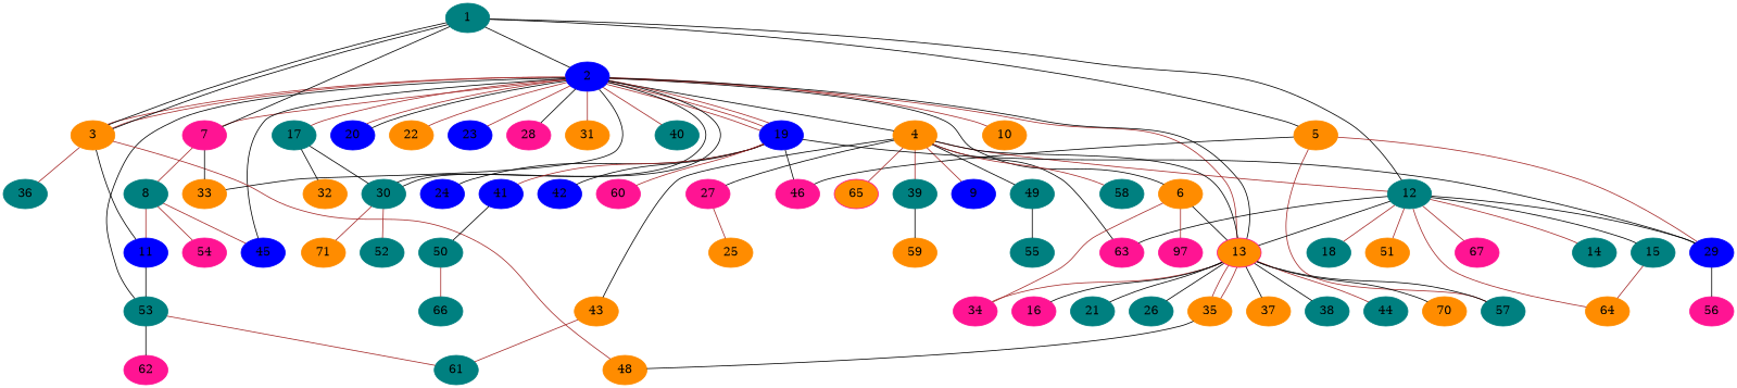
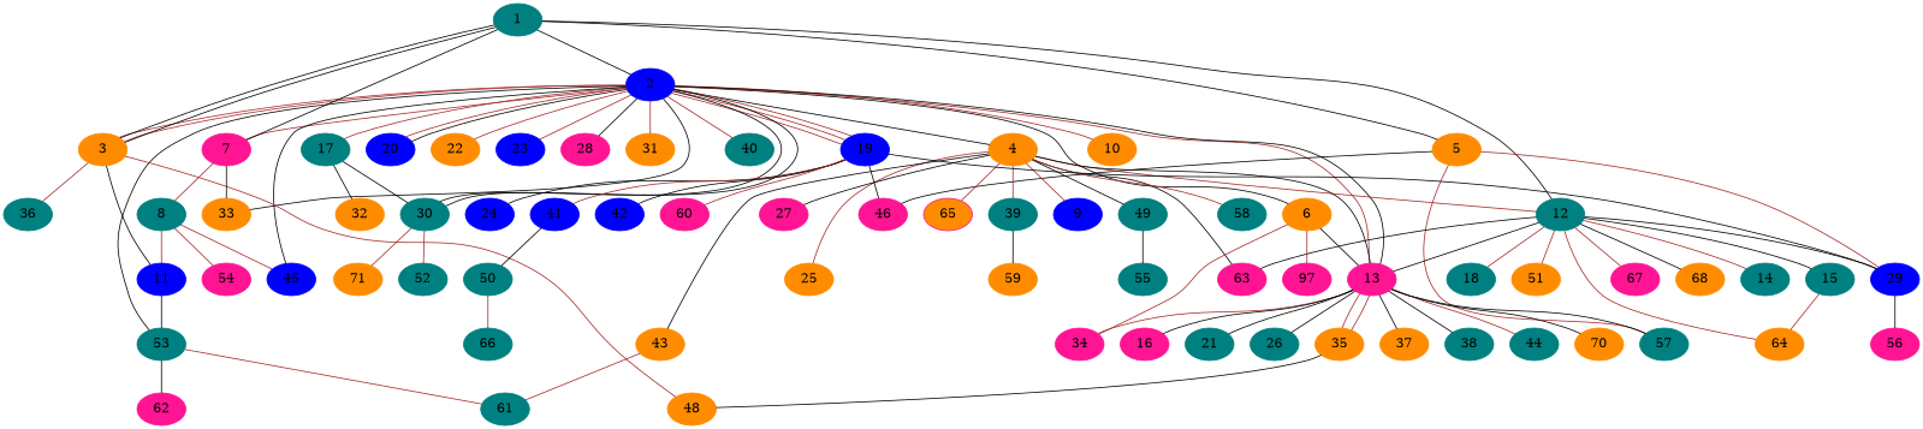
  graph {
    node [color=teal style=filled]
    edge [color=black]
    2 [color=blue]
    1
    3 [color=darkorange]
    5 [color=darkorange]
    7 [color=deeppink]
    12
    4 [color=darkorange]
    6 [color=darkorange]
    10 [color=darkorange]
-   13 [color=deeppink fillcolor=darkorange]
+   13 [color=deeppink]
    17
    19 [color=blue]
    20 [color=blue]
    22 [color=darkorange]
    23 [color=blue]
    28 [color=deeppink]
    30
    31 [color=darkorange]
    33 [color=darkorange]
    40
    45 [color=blue]
    53
    11 [color=blue]
    36
    48 [color=darkorange]
    29 [color=blue]
    46 [color=deeppink]
    57
    8
    63 [color=deeppink]
    14
    15
    18
    51 [color=darkorange]
    64 [color=darkorange]
    67 [color=deeppink]
+   68 [color=darkorange]
    9 [color=blue]
    25 [color=darkorange]
    27 [color=deeppink]
    39
    43 [color=darkorange]
    49
    58
    65 [color=deeppink fillcolor=darkorange]
    34 [color=deeppink]
    n47 [color=deeppink label=97]
    16 [color=deeppink]
    21
    26
    35 [color=darkorange]
    37 [color=darkorange]
    38
    44
    70 [color=darkorange]
    32 [color=darkorange]
    24 [color=blue]
    41 [color=blue]
    42 [color=blue]
    60 [color=deeppink]
    52
    71 [color=darkorange]
    61
    62 [color=deeppink]
    59 [color=darkorange]
    55
    56 [color=deeppink]
    54 [color=deeppink]
    50
    66
    2 -- 3 [color=brown]
    2 -- 3 [color=brown]
    2 -- 7 [color=brown]
    2 -- 4
    2 -- 6
    2 -- 10 [color=brown]
    2 -- 13 [color=brown]
    2 -- 13
    2 -- 17 [color=brown]
    2 -- 19 [color=brown]
    2 -- 19 [color=brown]
    2 -- 19 [color=brown]
    2 -- 20 [color=brown]
    2 -- 20
    2 -- 22 [color=brown]
    2 -- 23 [color=brown]
    2 -- 28
    2 -- 30
    2 -- 30
    2 -- 31 [color=brown]
    2 -- 33
    2 -- 40 [color=brown]
    2 -- 45
    2 -- 53
    1 -- 2
    1 -- 3
    1 -- 3
    1 -- 5
    1 -- 7
    1 -- 12
    3 -- 11
    3 -- 36 [color=brown]
    3 -- 48 [color=brown]
    5 -- 29 [color=brown]
    5 -- 46
    5 -- 57 [color=brown]
    7 -- 33
    7 -- 8 [color=brown]
    12 -- 13
    12 -- 29
    12 -- 63
    12 -- 14 [color=brown]
    12 -- 15
    12 -- 18 [color=brown]
    12 -- 51 [color=brown]
    12 -- 64 [color=brown]
    12 -- 67 [color=brown]
+   12 -- 68
    4 -- 12 [color=brown]
    4 -- 13
    4 -- 63
    4 -- 9 [color=brown]
-   27 -- 25 [color=brown]
+   4 -- 25 [color=brown]
    4 -- 27
    4 -- 39 [color=brown]
    4 -- 43
    4 -- 49
    4 -- 58 [color=brown]
    4 -- 65 [color=brown]
    6 -- 13
    6 -- 34 [color=brown]
    6 -- n47 [color=brown]
    13 -- 57
    13 -- 34 [color=brown]
    13 -- 16
    13 -- 21
    13 -- 26
    13 -- 35 [color=brown]
    13 -- 35 [color=brown]
    13 -- 37
    13 -- 38
    13 -- 44 [color=brown]
    13 -- 70
    17 -- 30
    17 -- 32
    19 -- 29
    19 -- 46
    19 -- 24
    19 -- 41 [color=brown]
    19 -- 42
    19 -- 60 [color=brown]
    30 -- 52 [color=brown]
    30 -- 71 [color=brown]
    53 -- 61 [color=brown]
    53 -- 62
    11 -- 53
    29 -- 56
    8 -- 45 [color=brown]
    8 -- 11 [color=brown]
    8 -- 54 [color=brown]
    15 -- 64 [color=brown]
    39 -- 59
    43 -- 61 [color=brown]
    49 -- 55
    35 -- 48
    41 -- 50
    50 -- 66 [color=brown]
  }
